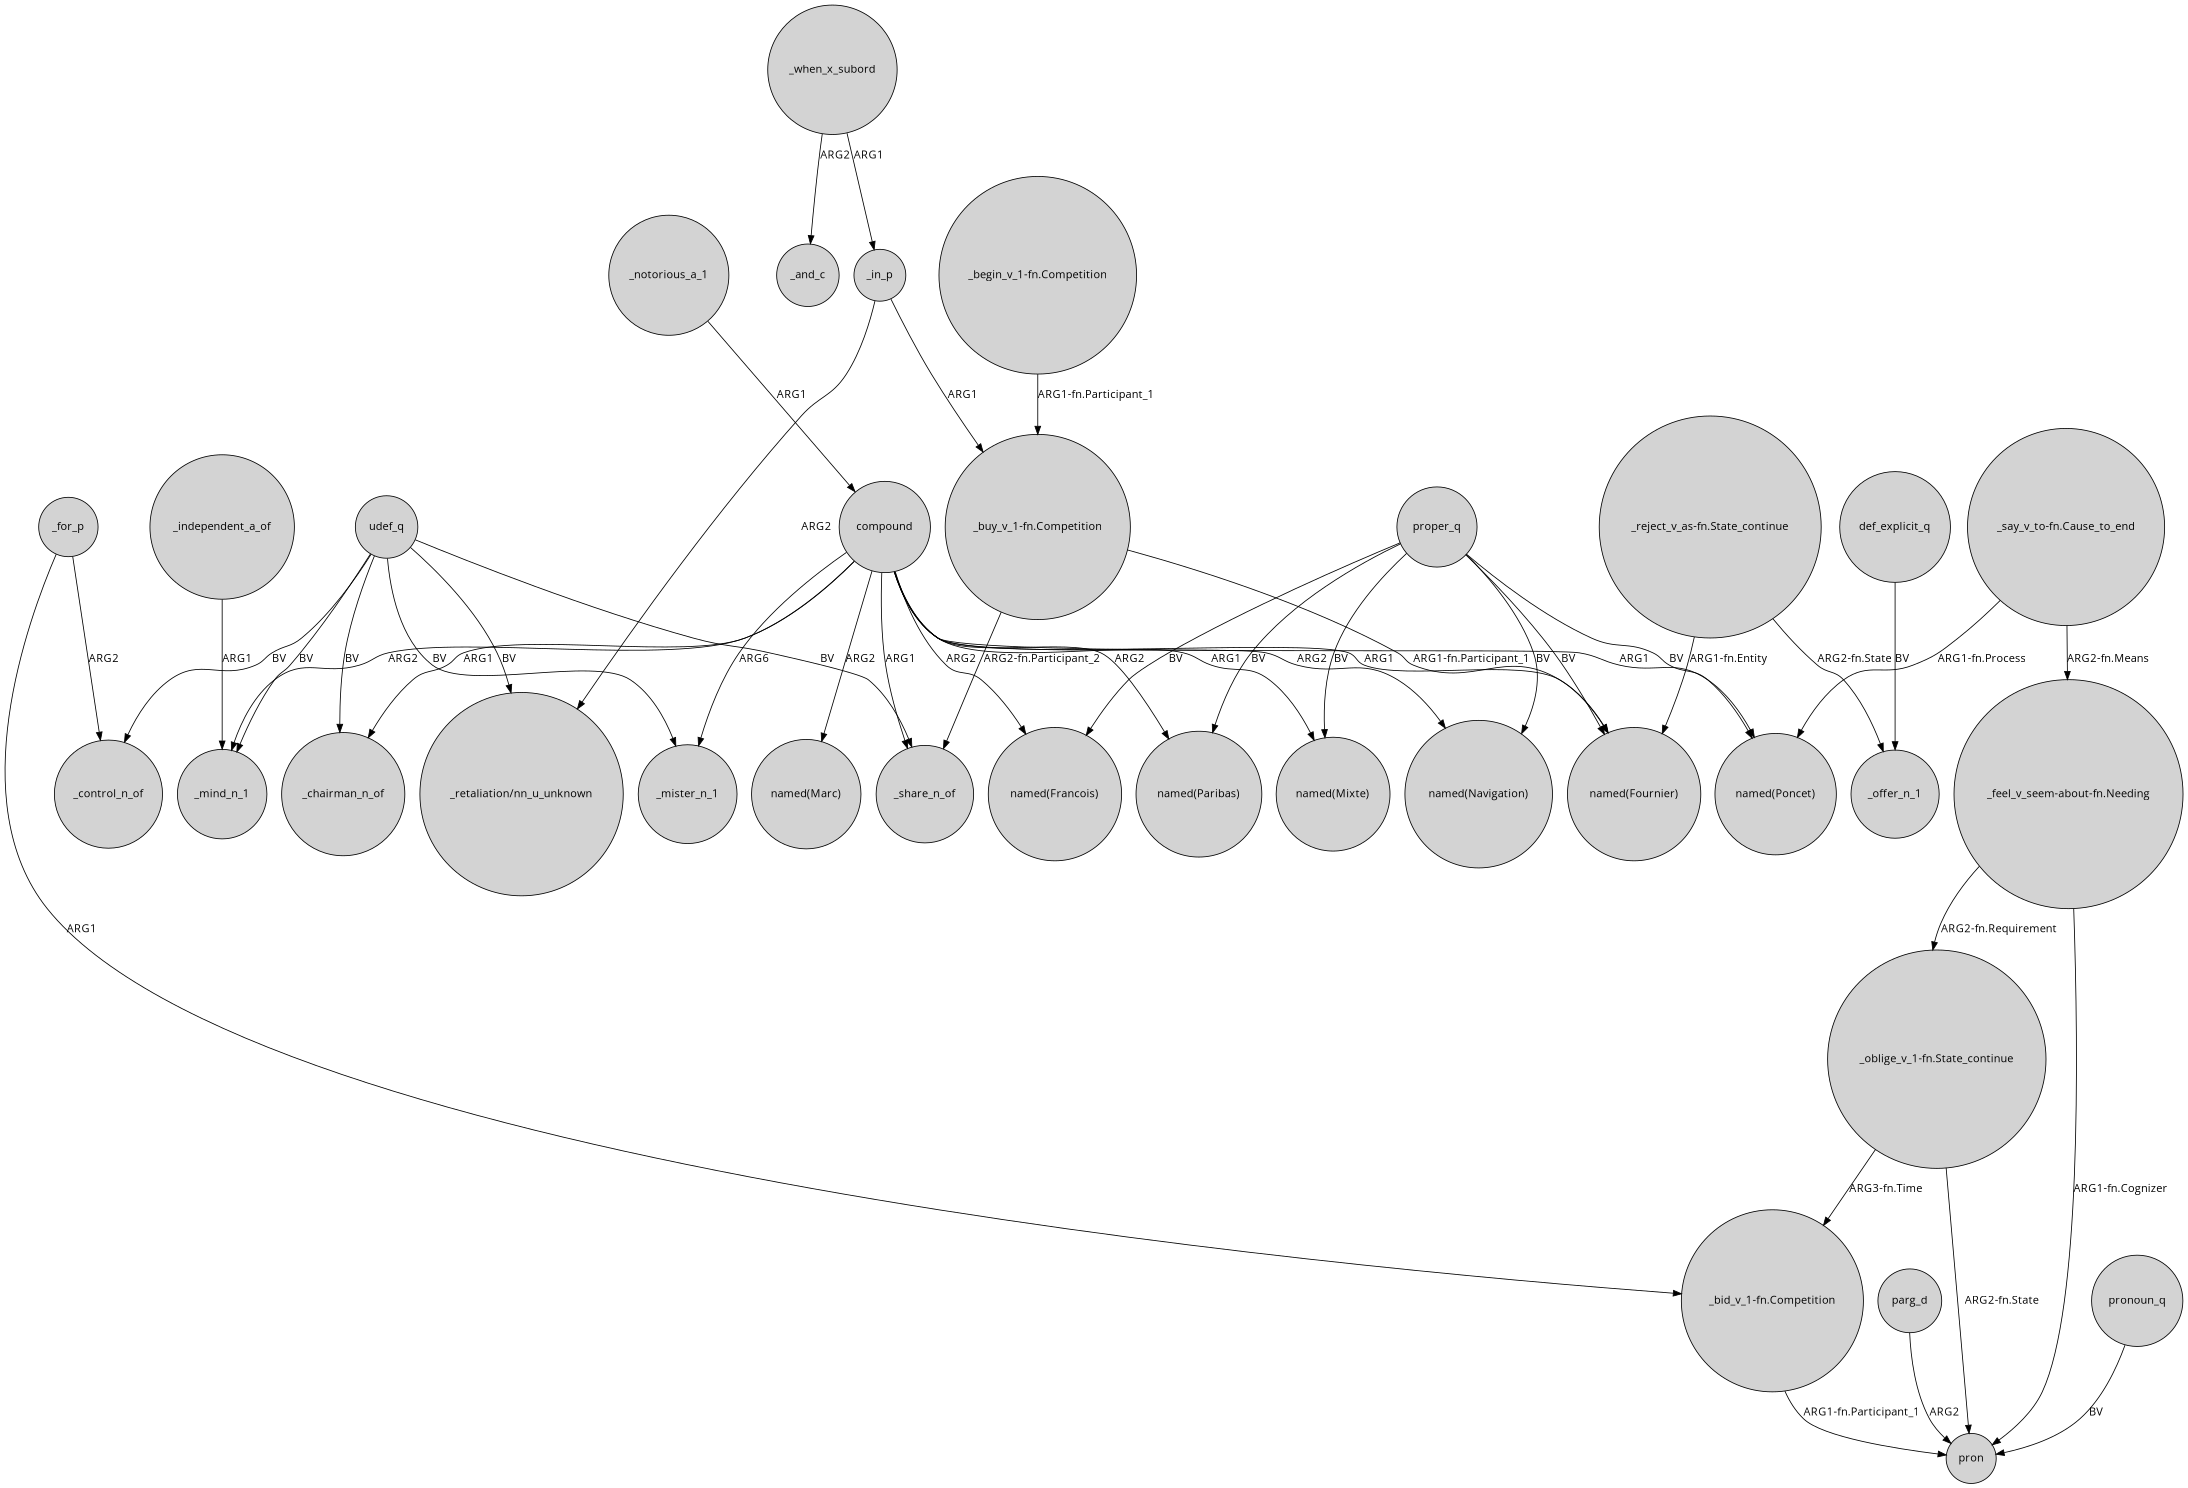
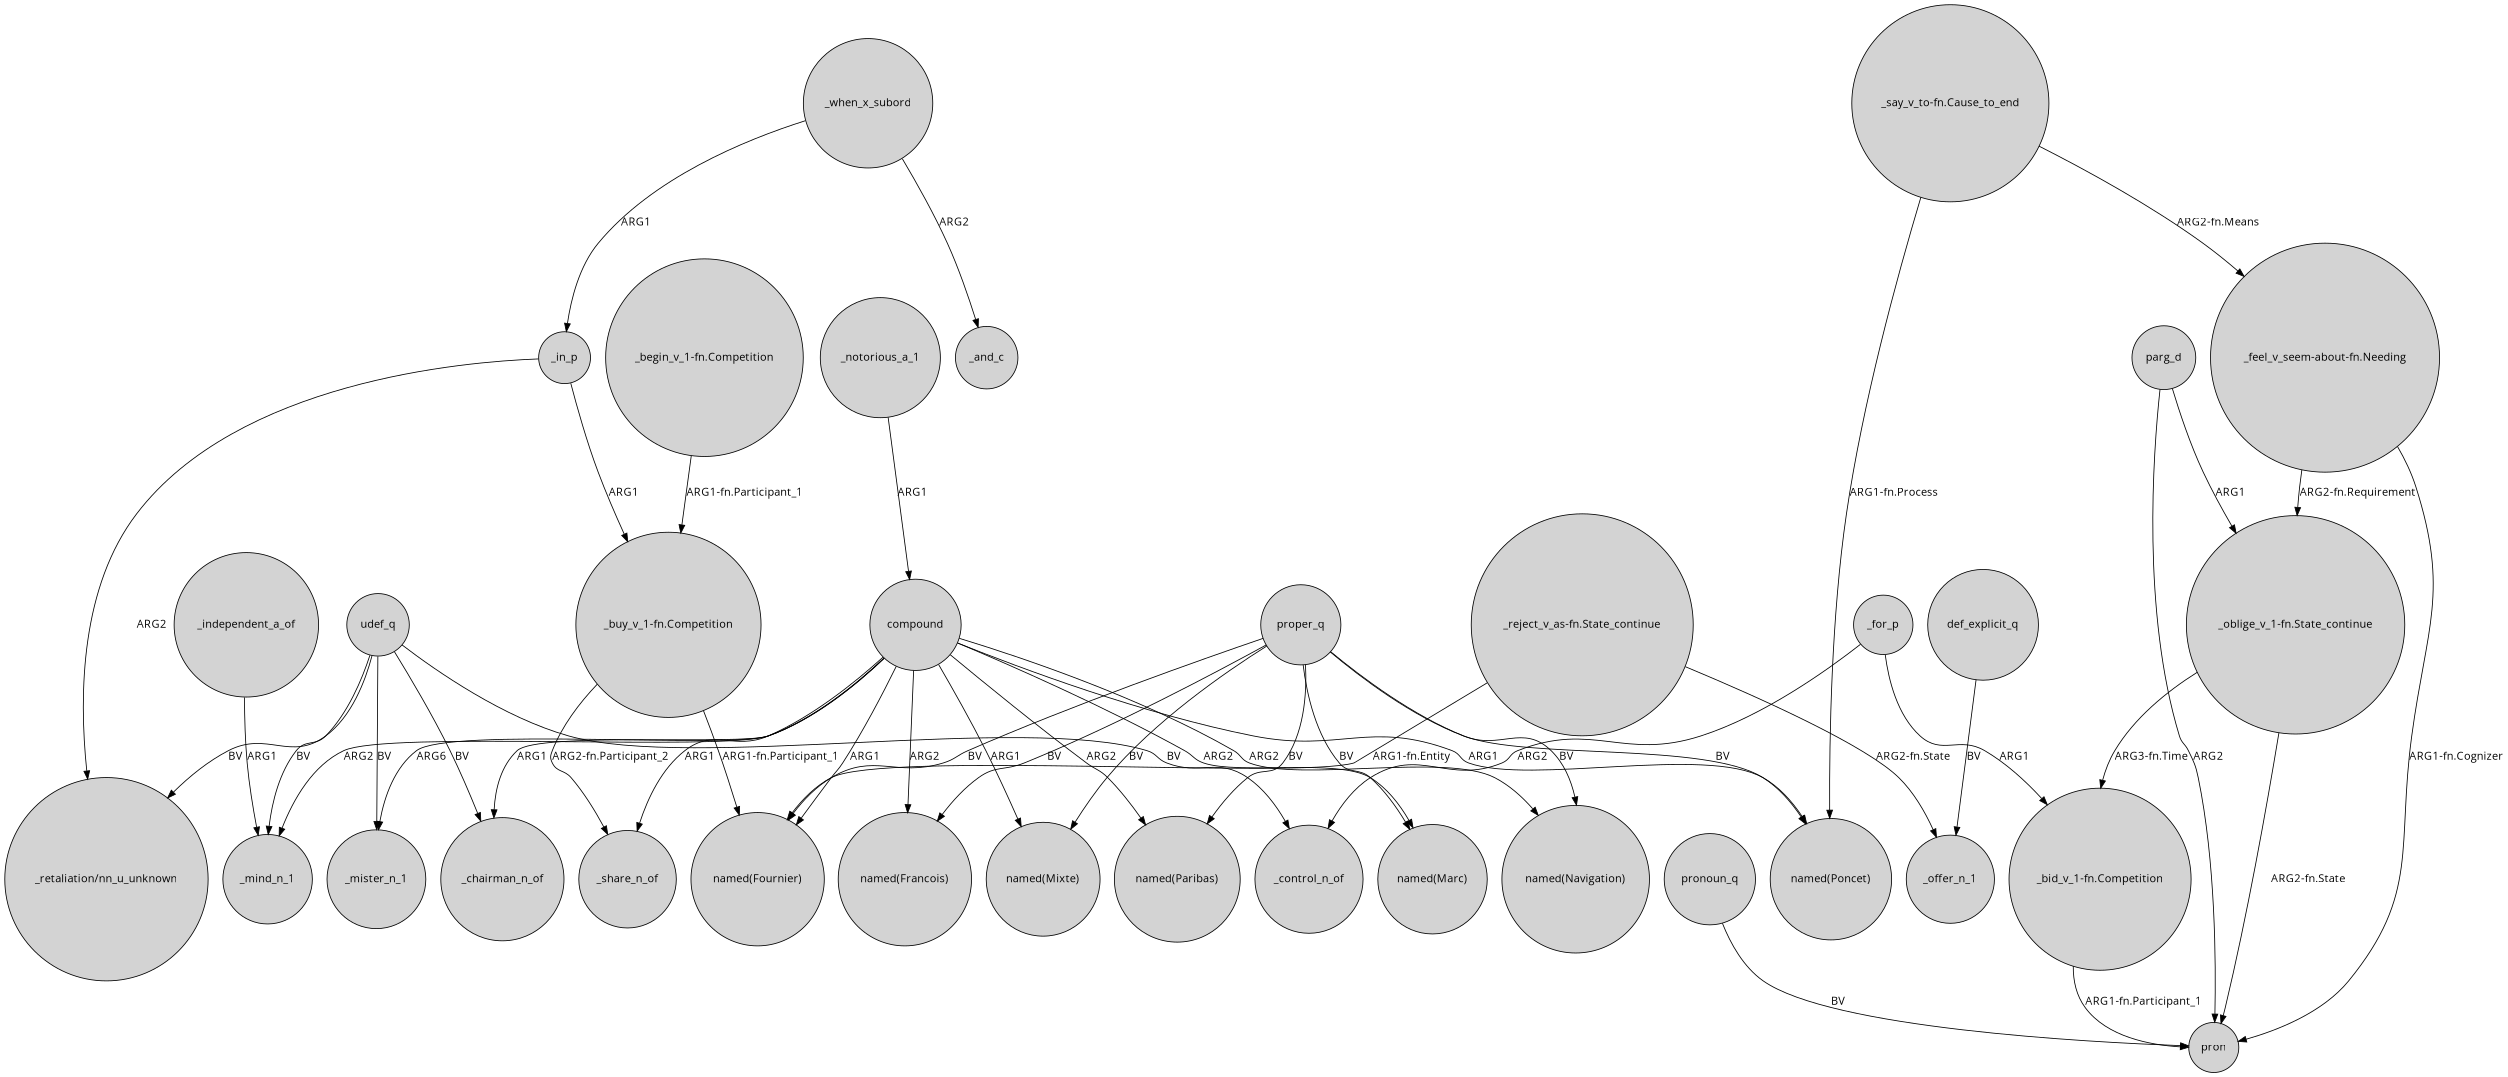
  digraph {
    fontname="Open Sans"
    node [fontname="Open Sans" shape=circle style=filled]
    edge [fontname="Open Sans"]
    proper_q
    "named(Francois)"
    "named(Fournier)"
    "named(Poncet)"
    "named(Marc)"
    "named(Paribas)"
    "named(Navigation)"
    "named(Mixte)"
    compound
    _mister_n_1
    _share_n_of
    _chairman_n_of
    _mind_n_1
    "_buy_v_1-fn.Competition"
    udef_q
    _control_n_of
    "_retaliation/nn_u_unknown"
    "_bid_v_1-fn.Competition"
    pron
    parg_d
    "_oblige_v_1-fn.State_continue"
    _for_p
    _notorious_a_1
    _in_p
    "_say_v_to-fn.Cause_to_end"
    "_feel_v_seem-about-fn.Needing"
    "_reject_v_as-fn.State_continue"
    _offer_n_1
    "_begin_v_1-fn.Competition"
    pronoun_q
    _when_x_subord
    _and_c
    def_explicit_q
    _independent_a_of
    proper_q -> "named(Francois)" [label=BV]
    proper_q -> "named(Fournier)" [label=BV]
    proper_q -> "named(Poncet)" [label=BV]
+   proper_q -> "named(Marc)" [label=BV]
    proper_q -> "named(Paribas)" [label=BV]
    proper_q -> "named(Navigation)" [label=BV]
    proper_q -> "named(Mixte)" [label=BV]
    compound -> "named(Francois)" [label=ARG2]
    compound -> "named(Fournier)" [label=ARG1]
    compound -> "named(Poncet)" [label=ARG1]
    compound -> "named(Marc)" [label=ARG2]
    compound -> "named(Paribas)" [label=ARG2]
    compound -> "named(Navigation)" [label=ARG2]
    compound -> "named(Mixte)" [label=ARG1]
    compound -> _mister_n_1 [label=ARG6]
    compound -> _share_n_of [label=ARG1]
    compound -> _chairman_n_of [label=ARG1]
    compound -> _mind_n_1 [label=ARG2]
    "_buy_v_1-fn.Competition" -> "named(Fournier)" [label="ARG1-fn.Participant_1"]
    "_buy_v_1-fn.Competition" -> _share_n_of [label="ARG2-fn.Participant_2"]
    udef_q -> _mister_n_1 [label=BV]
-   udef_q -> _share_n_of [label=BV]
    udef_q -> _chairman_n_of [label=BV]
    udef_q -> _mind_n_1 [label=BV]
    udef_q -> _control_n_of [label=BV]
    udef_q -> "_retaliation/nn_u_unknown" [label=BV]
    "_bid_v_1-fn.Competition" -> pron [label="ARG1-fn.Participant_1"]
    parg_d -> pron [label=ARG2]
+   parg_d -> "_oblige_v_1-fn.State_continue" [label=ARG1]
    "_oblige_v_1-fn.State_continue" -> "_bid_v_1-fn.Competition" [label="ARG3-fn.Time"]
    "_oblige_v_1-fn.State_continue" -> pron [label="ARG2-fn.State"]
    _for_p -> _control_n_of [label=ARG2]
    _for_p -> "_bid_v_1-fn.Competition" [label=ARG1]
    _notorious_a_1 -> compound [label=ARG1]
    _in_p -> "_buy_v_1-fn.Competition" [label=ARG1]
    _in_p -> "_retaliation/nn_u_unknown" [label=ARG2]
    "_say_v_to-fn.Cause_to_end" -> "named(Poncet)" [label="ARG1-fn.Process"]
    "_say_v_to-fn.Cause_to_end" -> "_feel_v_seem-about-fn.Needing" [label="ARG2-fn.Means"]
    "_feel_v_seem-about-fn.Needing" -> pron [label="ARG1-fn.Cognizer"]
    "_feel_v_seem-about-fn.Needing" -> "_oblige_v_1-fn.State_continue" [label="ARG2-fn.Requirement"]
    "_reject_v_as-fn.State_continue" -> "named(Fournier)" [label="ARG1-fn.Entity"]
    "_reject_v_as-fn.State_continue" -> _offer_n_1 [label="ARG2-fn.State"]
    "_begin_v_1-fn.Competition" -> "_buy_v_1-fn.Competition" [label="ARG1-fn.Participant_1"]
    pronoun_q -> pron [label=BV]
    _when_x_subord -> _in_p [label=ARG1]
    _when_x_subord -> _and_c [label=ARG2]
    def_explicit_q -> _offer_n_1 [label=BV]
    _independent_a_of -> _mind_n_1 [label=ARG1]
  }
